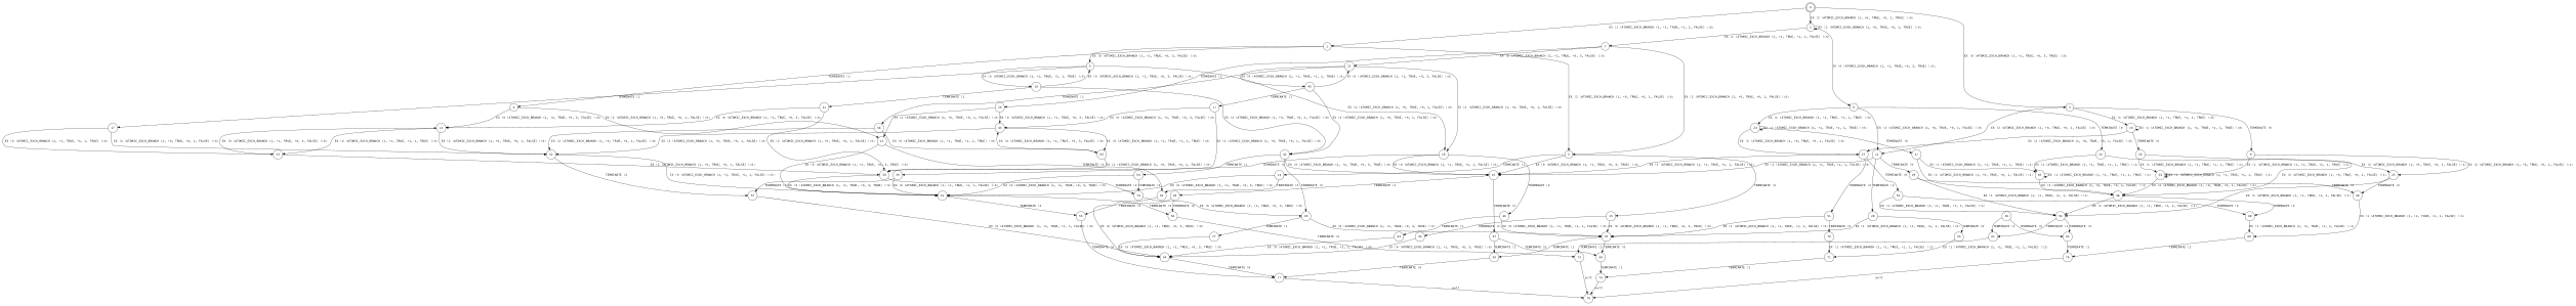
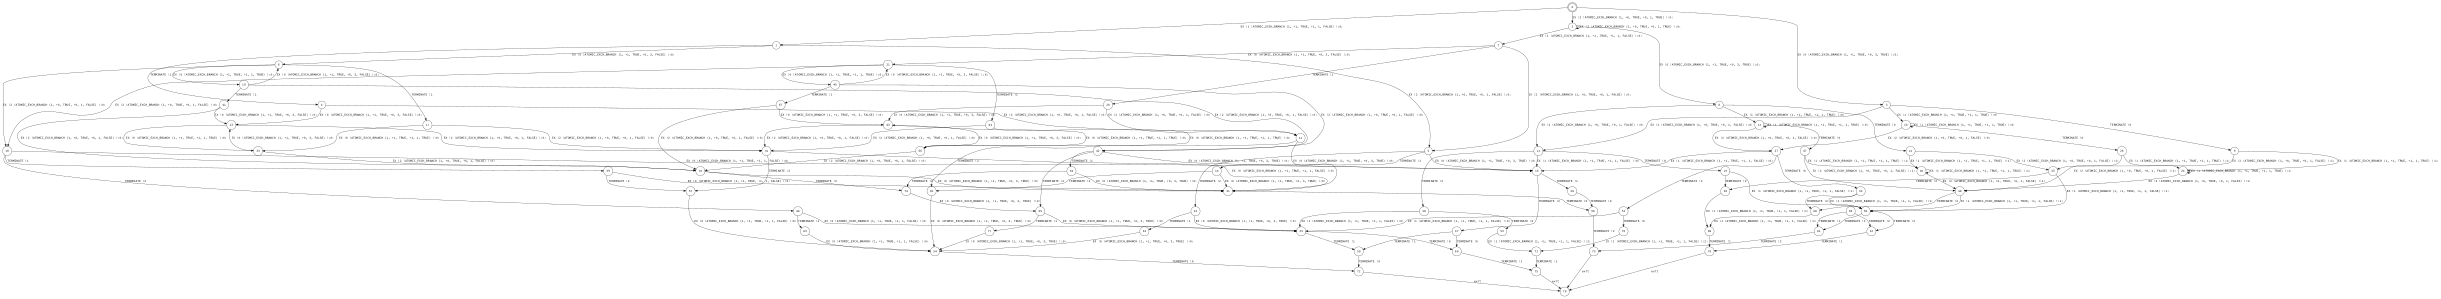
  digraph {
    fontname="Source Code Pro"
    node [fontname="Source Code Pro" shape=circle]
    edge [fontname="Source Code Pro"]
    0 [peripheries=2]
    1
    2
    3
    4
    5
    6
    7
    8
    9
    10
    11
    12
    13
    14
    15
    16
    17
    18
    19
    20
    21
    22
    23
    24
    25
    26
    27
    28
    29
    30
    31
    32
    33
    34
    35
    36
    37
    39
    40
    41
    42
    43
    44
    45
    46
    47
    48
    49
    50
    51
    52
    53
    54
-   55
    56
    57
    58
    59
    60
    38
    61
    62
    63
    64
    65
    66
    67
    68
    n70 [label=89]
    70
    71
    72
    73
    74
    75
    76
    77
    78
    0 -> 1 [label="EX !1 !ATOMIC_EXCH_BRANCH (1, +1, TRUE, +1, 1, FALSE) !:0:"]
    0 -> 2 [label="EX !2 !ATOMIC_EXCH_BRANCH (1, +0, TRUE, +0, 1, TRUE) !:0:"]
    0 -> 3 [label="EX !0 !ATOMIC_EXCH_BRANCH (1, +1, TRUE, +0, 3, TRUE) !:0:"]
    1 -> 4 [label="TERMINATE !1"]
    1 -> 5 [label="EX !2 !ATOMIC_EXCH_BRANCH (1, +0, TRUE, +0, 1, FALSE) !:0:"]
    1 -> 6 [label="EX !0 !ATOMIC_EXCH_BRANCH (1, +1, TRUE, +0, 3, FALSE) !:0:"]
    2 -> 2 [label="EX !2 !ATOMIC_EXCH_BRANCH (1, +0, TRUE, +0, 1, TRUE) !:0:"]
    2 -> 7 [label="EX !1 !ATOMIC_EXCH_BRANCH (1, +1, TRUE, +1, 1, FALSE) !:0:"]
    2 -> 8 [label="EX !0 !ATOMIC_EXCH_BRANCH (1, +1, TRUE, +0, 3, TRUE) !:0:"]
    3 -> 9 [label="TERMINATE !0"]
    3 -> 10 [label="EX !1 !ATOMIC_EXCH_BRANCH (1, +1, TRUE, +1, 1, TRUE) !:0:"]
    3 -> 11 [label="EX !2 !ATOMIC_EXCH_BRANCH (1, +0, TRUE, +0, 1, FALSE) !:0:"]
    4 -> 12 [label="EX !2 !ATOMIC_EXCH_BRANCH (1, +0, TRUE, +0, 1, FALSE) !:0:"]
    4 -> 13 [label="EX !0 !ATOMIC_EXCH_BRANCH (1, +1, TRUE, +0, 3, FALSE) !:0:"]
    5 -> 14 [label="TERMINATE !1"]
    5 -> 15 [label="TERMINATE !2"]
    5 -> 16 [label="EX !0 !ATOMIC_EXCH_BRANCH (1, +1, TRUE, +0, 3, TRUE) !:0:"]
    6 -> 17 [label="TERMINATE !1"]
    6 -> 18 [label="EX !2 !ATOMIC_EXCH_BRANCH (1, +0, TRUE, +0, 1, FALSE) !:0:"]
    6 -> 19 [label="EX !0 !ATOMIC_EXCH_BRANCH (1, +1, TRUE, +1, 1, TRUE) !:0:"]
    7 -> 5 [label="EX !2 !ATOMIC_EXCH_BRANCH (1, +0, TRUE, +0, 1, FALSE) !:0:"]
    7 -> 20 [label="TERMINATE !1"]
    7 -> 21 [label="EX !0 !ATOMIC_EXCH_BRANCH (1, +1, TRUE, +0, 3, FALSE) !:0:"]
    8 -> 11 [label="EX !2 !ATOMIC_EXCH_BRANCH (1, +0, TRUE, +0, 1, FALSE) !:0:"]
    8 -> 22 [label="TERMINATE !0"]
    8 -> 23 [label="EX !1 !ATOMIC_EXCH_BRANCH (1, +1, TRUE, +1, 1, TRUE) !:0:"]
    9 -> 24 [label="EX !1 !ATOMIC_EXCH_BRANCH (1, +1, TRUE, +1, 1, TRUE) !:1:"]
    9 -> 25 [label="EX !2 !ATOMIC_EXCH_BRANCH (1, +0, TRUE, +0, 1, FALSE) !:1:"]
    10 -> 10 [label="EX !1 !ATOMIC_EXCH_BRANCH (1, +1, TRUE, +1, 1, TRUE) !:0:"]
    10 -> 26 [label="TERMINATE !0"]
    10 -> 27 [label="EX !2 !ATOMIC_EXCH_BRANCH (1, +0, TRUE, +0, 1, FALSE) !:0:"]
    11 -> 16 [label="EX !1 !ATOMIC_EXCH_BRANCH (1, +1, TRUE, +1, 1, FALSE) !:0:"]
    11 -> 28 [label="TERMINATE !2"]
    11 -> 29 [label="TERMINATE !0"]
    12 -> 30 [label="TERMINATE !2"]
    12 -> 31 [label="EX !0 !ATOMIC_EXCH_BRANCH (1, +1, TRUE, +0, 3, TRUE) !:0:"]
    13 -> 32 [label="EX !2 !ATOMIC_EXCH_BRANCH (1, +0, TRUE, +0, 1, FALSE) !:0:"]
    13 -> 33 [label="EX !0 !ATOMIC_EXCH_BRANCH (1, +1, TRUE, +1, 1, TRUE) !:0:"]
    14 -> 30 [label="TERMINATE !2"]
    14 -> 31 [label="EX !0 !ATOMIC_EXCH_BRANCH (1, +1, TRUE, +0, 3, TRUE) !:0:"]
    15 -> 34 [label="TERMINATE !1"]
    15 -> 35 [label="EX !0 !ATOMIC_EXCH_BRANCH (1, +1, TRUE, +0, 3, TRUE) !:0:"]
    16 -> 36 [label="TERMINATE !1"]
    16 -> 37 [label="TERMINATE !2"]
    17 -> 32 [label="EX !2 !ATOMIC_EXCH_BRANCH (1, +0, TRUE, +0, 1, FALSE) !:0:"]
    17 -> 33 [label="EX !0 !ATOMIC_EXCH_BRANCH (1, +1, TRUE, +1, 1, TRUE) !:0:"]
    18 -> 16 [label="EX !0 !ATOMIC_EXCH_BRANCH (1, +1, TRUE, +1, 1, FALSE) !:0:"]
    18 -> 39 [label="TERMINATE !1"]
    18 -> 40 [label="TERMINATE !2"]
    19 -> 6 [label="EX !0 !ATOMIC_EXCH_BRANCH (1, +1, TRUE, +0, 3, FALSE) !:0:"]
    19 -> 41 [label="TERMINATE !1"]
    19 -> 42 [label="EX !2 !ATOMIC_EXCH_BRANCH (1, +0, TRUE, +0, 1, FALSE) !:0:"]
    20 -> 12 [label="EX !2 !ATOMIC_EXCH_BRANCH (1, +0, TRUE, +0, 1, FALSE) !:0:"]
    20 -> 43 [label="EX !0 !ATOMIC_EXCH_BRANCH (1, +1, TRUE, +0, 3, FALSE) !:0:"]
    21 -> 18 [label="EX !2 !ATOMIC_EXCH_BRANCH (1, +0, TRUE, +0, 1, FALSE) !:0:"]
    21 -> 44 [label="TERMINATE !1"]
    21 -> 45 [label="EX !0 !ATOMIC_EXCH_BRANCH (1, +1, TRUE, +1, 1, TRUE) !:0:"]
    22 -> 25 [label="EX !2 !ATOMIC_EXCH_BRANCH (1, +0, TRUE, +0, 1, FALSE) !:1:"]
    22 -> 46 [label="EX !1 !ATOMIC_EXCH_BRANCH (1, +1, TRUE, +1, 1, TRUE) !:1:"]
    23 -> 23 [label="EX !1 !ATOMIC_EXCH_BRANCH (1, +1, TRUE, +1, 1, TRUE) !:0:"]
    23 -> 27 [label="EX !2 !ATOMIC_EXCH_BRANCH (1, +0, TRUE, +0, 1, FALSE) !:0:"]
    23 -> 47 [label="TERMINATE !0"]
    24 -> 24 [label="EX !1 !ATOMIC_EXCH_BRANCH (1, +1, TRUE, +1, 1, TRUE) !:1:"]
    24 -> 48 [label="EX !2 !ATOMIC_EXCH_BRANCH (1, +0, TRUE, +0, 1, FALSE) !:1:"]
    25 -> 49 [label="TERMINATE !2"]
    25 -> 50 [label="EX !1 !ATOMIC_EXCH_BRANCH (1, +1, TRUE, +1, 1, FALSE) !:1:"]
    26 -> 24 [label="EX !1 !ATOMIC_EXCH_BRANCH (1, +1, TRUE, +1, 1, TRUE) !:1:"]
    26 -> 48 [label="EX !2 !ATOMIC_EXCH_BRANCH (1, +0, TRUE, +0, 1, FALSE) !:1:"]
    27 -> 16 [label="EX !1 !ATOMIC_EXCH_BRANCH (1, +1, TRUE, +1, 1, FALSE) !:0:"]
    27 -> 51 [label="TERMINATE !2"]
    27 -> 52 [label="TERMINATE !0"]
    28 -> 35 [label="EX !1 !ATOMIC_EXCH_BRANCH (1, +1, TRUE, +1, 1, FALSE) !:0:"]
    28 -> 53 [label="TERMINATE !0"]
    29 -> 49 [label="TERMINATE !2"]
    29 -> 50 [label="EX !1 !ATOMIC_EXCH_BRANCH (1, +1, TRUE, +1, 1, FALSE) !:1:"]
    30 -> 54 [label="EX !0 !ATOMIC_EXCH_BRANCH (1, +1, TRUE, +0, 3, TRUE) !:0:"]
-   31 -> 55 [label="TERMINATE !2"]
    31 -> 56 [label="TERMINATE !0"]
    32 -> 31 [label="EX !0 !ATOMIC_EXCH_BRANCH (1, +1, TRUE, +1, 1, FALSE) !:0:"]
    32 -> 57 [label="TERMINATE !2"]
    33 -> 13 [label="EX !0 !ATOMIC_EXCH_BRANCH (1, +1, TRUE, +0, 3, FALSE) !:0:"]
    33 -> 58 [label="EX !2 !ATOMIC_EXCH_BRANCH (1, +0, TRUE, +0, 1, FALSE) !:0:"]
    34 -> 54 [label="EX !0 !ATOMIC_EXCH_BRANCH (1, +1, TRUE, +0, 3, TRUE) !:0:"]
    35 -> 59 [label="TERMINATE !1"]
    35 -> 60 [label="TERMINATE !0"]
-   36 -> 55 [label="TERMINATE !2"]
    36 -> 56 [label="TERMINATE !0"]
    37 -> 59 [label="TERMINATE !1"]
    37 -> 60 [label="TERMINATE !0"]
    39 -> 31 [label="EX !0 !ATOMIC_EXCH_BRANCH (1, +1, TRUE, +1, 1, FALSE) !:0:"]
    39 -> 57 [label="TERMINATE !2"]
    40 -> 35 [label="EX !0 !ATOMIC_EXCH_BRANCH (1, +1, TRUE, +1, 1, FALSE) !:0:"]
    40 -> 63 [label="TERMINATE !1"]
    41 -> 13 [label="EX !0 !ATOMIC_EXCH_BRANCH (1, +1, TRUE, +0, 3, FALSE) !:0:"]
    41 -> 58 [label="EX !2 !ATOMIC_EXCH_BRANCH (1, +0, TRUE, +0, 1, FALSE) !:0:"]
    42 -> 16 [label="EX !0 !ATOMIC_EXCH_BRANCH (1, +1, TRUE, +0, 3, TRUE) !:0:"]
    42 -> 64 [label="TERMINATE !1"]
    42 -> 65 [label="TERMINATE !2"]
    43 -> 32 [label="EX !2 !ATOMIC_EXCH_BRANCH (1, +0, TRUE, +0, 1, FALSE) !:0:"]
    43 -> 66 [label="EX !0 !ATOMIC_EXCH_BRANCH (1, +1, TRUE, +1, 1, TRUE) !:0:"]
    44 -> 32 [label="EX !2 !ATOMIC_EXCH_BRANCH (1, +0, TRUE, +0, 1, FALSE) !:0:"]
    44 -> 66 [label="EX !0 !ATOMIC_EXCH_BRANCH (1, +1, TRUE, +1, 1, TRUE) !:0:"]
    45 -> 21 [label="EX !0 !ATOMIC_EXCH_BRANCH (1, +1, TRUE, +0, 3, FALSE) !:0:"]
    45 -> 42 [label="EX !2 !ATOMIC_EXCH_BRANCH (1, +0, TRUE, +0, 1, FALSE) !:0:"]
    45 -> 67 [label="TERMINATE !1"]
    46 -> 46 [label="EX !1 !ATOMIC_EXCH_BRANCH (1, +1, TRUE, +1, 1, TRUE) !:1:"]
    46 -> 48 [label="EX !2 !ATOMIC_EXCH_BRANCH (1, +0, TRUE, +0, 1, FALSE) !:1:"]
    47 -> 46 [label="EX !1 !ATOMIC_EXCH_BRANCH (1, +1, TRUE, +1, 1, TRUE) !:1:"]
    47 -> 48 [label="EX !2 !ATOMIC_EXCH_BRANCH (1, +0, TRUE, +0, 1, FALSE) !:1:"]
    48 -> 50 [label="EX !1 !ATOMIC_EXCH_BRANCH (1, +1, TRUE, +1, 1, FALSE) !:1:"]
    48 -> 68 [label="TERMINATE !2"]
    49 -> n70 [label="EX !1 !ATOMIC_EXCH_BRANCH (1, +1, TRUE, +1, 1, FALSE) !:1:"]
    50 -> 61 [label="TERMINATE !1"]
    50 -> 62 [label="TERMINATE !2"]
    51 -> 35 [label="EX !1 !ATOMIC_EXCH_BRANCH (1, +1, TRUE, +1, 1, FALSE) !:0:"]
    51 -> 70 [label="TERMINATE !0"]
    52 -> 50 [label="EX !1 !ATOMIC_EXCH_BRANCH (1, +1, TRUE, +1, 1, FALSE) !:1:"]
    52 -> 68 [label="TERMINATE !2"]
    53 -> 71 [label="EX !1 !ATOMIC_EXCH_BRANCH (1, +1, TRUE, +1, 1, FALSE) !:2:"]
    54 -> 72 [label="TERMINATE !0"]
-   55 -> 72 [label="TERMINATE !0"]
    56 -> 73 [label="TERMINATE !2"]
    57 -> 54 [label="EX !0 !ATOMIC_EXCH_BRANCH (1, +1, TRUE, +1, 1, FALSE) !:0:"]
    58 -> 31 [label="EX !0 !ATOMIC_EXCH_BRANCH (1, +1, TRUE, +0, 3, TRUE) !:0:"]
    58 -> 74 [label="TERMINATE !2"]
    59 -> 72 [label="TERMINATE !0"]
    60 -> 75 [label="TERMINATE !1"]
    38 -> 61 [label="TERMINATE !1"]
    38 -> 62 [label="TERMINATE !2"]
    61 -> 73 [label="TERMINATE !2"]
    62 -> 76 [label="TERMINATE !1"]
    63 -> 54 [label="EX !0 !ATOMIC_EXCH_BRANCH (1, +1, TRUE, +1, 1, FALSE) !:0:"]
    64 -> 31 [label="EX !0 !ATOMIC_EXCH_BRANCH (1, +1, TRUE, +0, 3, TRUE) !:0:"]
    64 -> 74 [label="TERMINATE !2"]
    65 -> 35 [label="EX !0 !ATOMIC_EXCH_BRANCH (1, +1, TRUE, +0, 3, TRUE) !:0:"]
    65 -> 77 [label="TERMINATE !1"]
    66 -> 43 [label="EX !0 !ATOMIC_EXCH_BRANCH (1, +1, TRUE, +0, 3, FALSE) !:0:"]
    66 -> 58 [label="EX !2 !ATOMIC_EXCH_BRANCH (1, +0, TRUE, +0, 1, FALSE) !:0:"]
    67 -> 43 [label="EX !0 !ATOMIC_EXCH_BRANCH (1, +1, TRUE, +0, 3, FALSE) !:0:"]
    67 -> 58 [label="EX !2 !ATOMIC_EXCH_BRANCH (1, +0, TRUE, +0, 1, FALSE) !:0:"]
    68 -> n70 [label="EX !1 !ATOMIC_EXCH_BRANCH (1, +1, TRUE, +1, 1, FALSE) !:1:"]
    n70 -> 76 [label="TERMINATE !1"]
    70 -> 71 [label="EX !1 !ATOMIC_EXCH_BRANCH (1, +1, TRUE, +1, 1, FALSE) !:2:"]
    71 -> 75 [label="TERMINATE !1"]
    72 -> 78 [label=exit]
    73 -> 78 [label=exit]
    74 -> 65 [label="EX !0 !ATOMIC_EXCH_BRANCH (1, +1, TRUE, +0, 3, TRUE) !:0:"]
    75 -> 78 [label=exit]
    76 -> 78 [label=exit]
    77 -> 54 [label="EX !0 !ATOMIC_EXCH_BRANCH (1, +1, TRUE, +0, 3, TRUE) !:0:"]
  }
